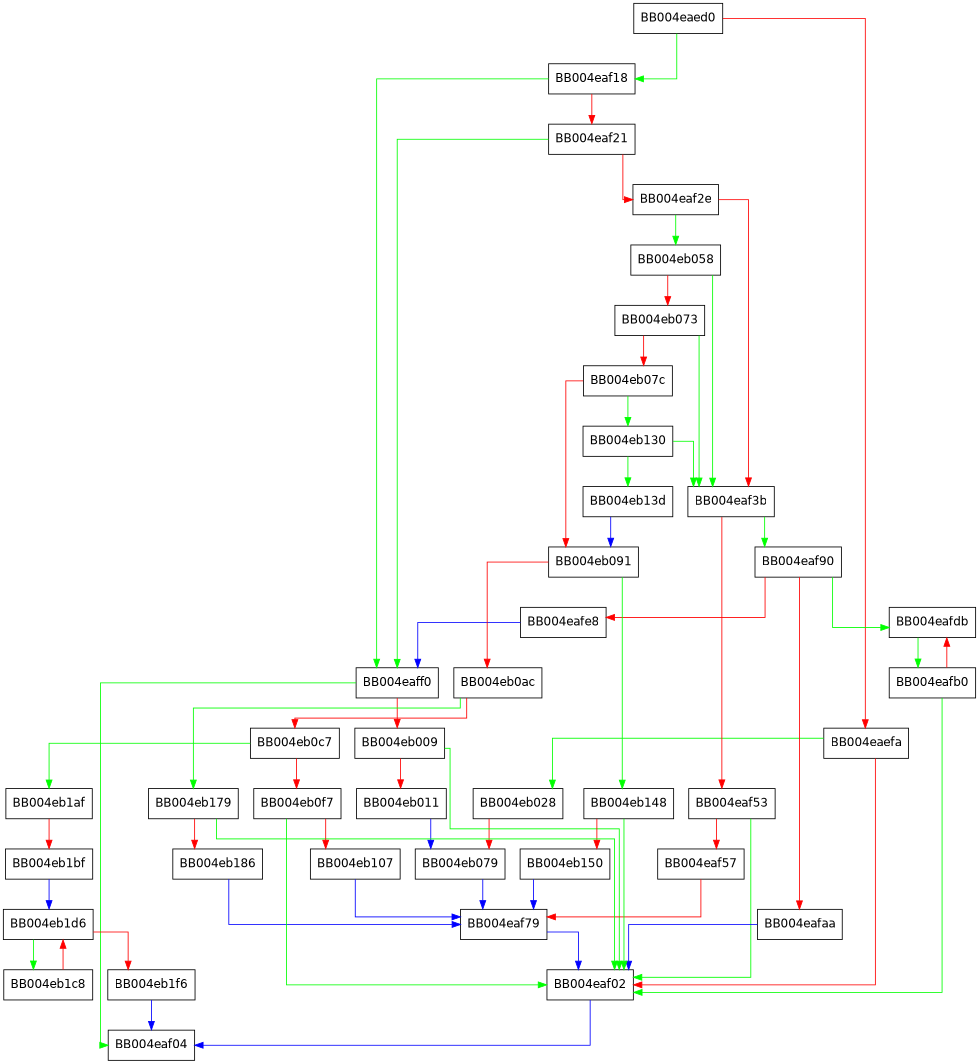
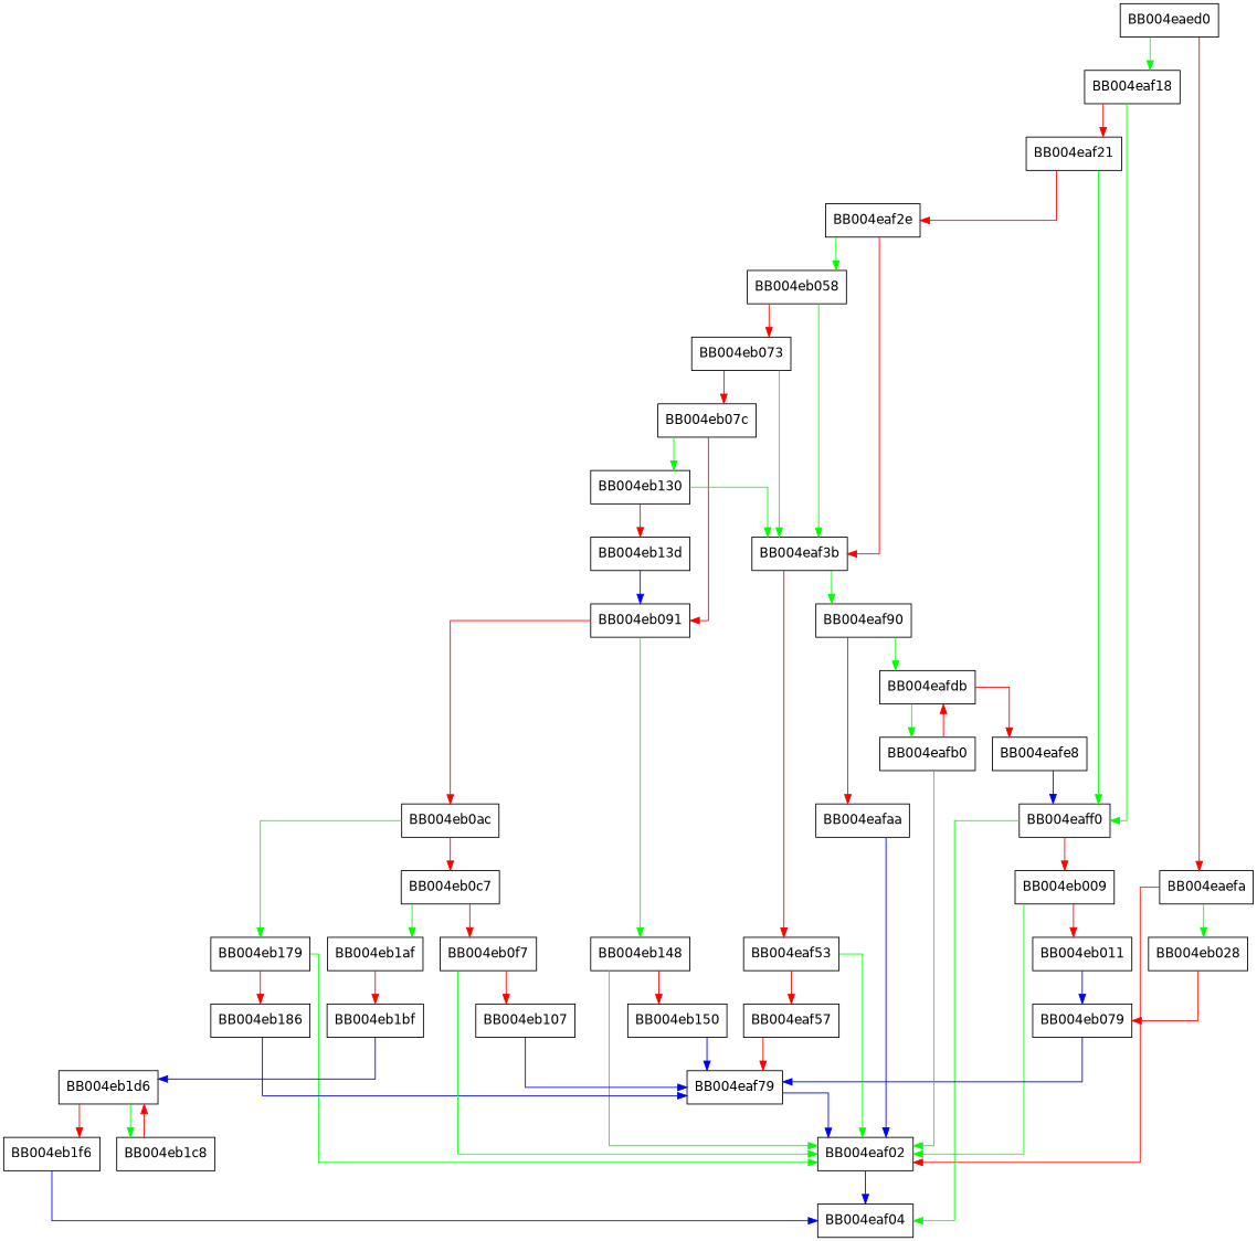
  digraph {
    fontname="DejaVu Sans"
    splines=ortho
    node [fontname="DejaVu Sans" shape=box]
    edge [color=red fontname="DejaVu Sans"]
    BB004eaed0
    BB004eaf18
    BB004eaefa
    BB004eaff0
    BB004eaf21
    BB004eb028
    BB004eaf02
    BB004eaf04
    BB004eb009
    BB004eaf2e
    n11 [label=BB004eb079]
    BB004eaf79
    BB004eb011
    BB004eb058
    BB004eaf3b
    BB004eb073
    BB004eaf90
    BB004eaf53
    BB004eb07c
    BB004eafdb
    BB004eafaa
    BB004eaf57
    BB004eafb0
    BB004eafe8
    BB004eb130
    BB004eb091
    BB004eb13d
    BB004eb148
    BB004eb0ac
    BB004eb150
    BB004eb179
    BB004eb0c7
    BB004eb186
    BB004eb1af
    BB004eb0f7
    BB004eb1bf
    BB004eb107
    n38 [label=BB004eb1d6]
    BB004eb1c8
    BB004eb1f6
    BB004eaed0 -> BB004eaf18 [color=green]
    BB004eaed0 -> BB004eaefa
    BB004eaf18 -> BB004eaff0 [color=green]
    BB004eaf18 -> BB004eaf21
    BB004eaefa -> BB004eb028 [color=green]
    BB004eaefa -> BB004eaf02
    BB004eaff0 -> BB004eaf04 [color=green]
    BB004eaff0 -> BB004eb009
    BB004eaf21 -> BB004eaff0 [color=green]
    BB004eaf21 -> BB004eaf2e
    BB004eb028 -> n11
    BB004eaf02 -> BB004eaf04 [color=blue]
    BB004eb009 -> BB004eaf02 [color=green]
    BB004eb009 -> BB004eb011
    BB004eaf2e -> BB004eb058 [color=green]
    BB004eaf2e -> BB004eaf3b
    n11 -> BB004eaf79 [color=blue]
    BB004eaf79 -> BB004eaf02 [color=blue]
    BB004eb011 -> n11 [color=blue]
    BB004eb058 -> BB004eaf3b [color=green]
    BB004eb058 -> BB004eb073
    BB004eaf3b -> BB004eaf90 [color=green]
    BB004eaf3b -> BB004eaf53
    BB004eb073 -> BB004eaf3b [color=green]
    BB004eb073 -> BB004eb07c
    BB004eaf90 -> BB004eafdb [color=green]
    BB004eaf90 -> BB004eafaa
    BB004eaf53 -> BB004eaf02 [color=green]
    BB004eaf53 -> BB004eaf57
    BB004eb07c -> BB004eb130 [color=green]
    BB004eb07c -> BB004eb091
    BB004eafdb -> BB004eafb0 [color=green]
-   BB004eaf90 -> BB004eafe8
+   BB004eafdb -> BB004eafe8
    BB004eafaa -> BB004eaf02 [color=blue]
    BB004eaf57 -> BB004eaf79
    BB004eafb0 -> BB004eaf02 [color=green]
    BB004eafb0 -> BB004eafdb
    BB004eafe8 -> BB004eaff0 [color=blue]
    BB004eb130 -> BB004eaf3b [color=green]
-   BB004eb130 -> BB004eb13d [color=green]
+   BB004eb130 -> BB004eb13d
    BB004eb091 -> BB004eb148 [color=green]
    BB004eb091 -> BB004eb0ac
    BB004eb13d -> BB004eb091 [color=blue]
    BB004eb148 -> BB004eaf02 [color=green]
    BB004eb148 -> BB004eb150
    BB004eb0ac -> BB004eb179 [color=green]
    BB004eb0ac -> BB004eb0c7
    BB004eb150 -> BB004eaf79 [color=blue]
    BB004eb179 -> BB004eaf02 [color=green]
    BB004eb179 -> BB004eb186
    BB004eb0c7 -> BB004eb1af [color=green]
    BB004eb0c7 -> BB004eb0f7
    BB004eb186 -> BB004eaf79 [color=blue]
    BB004eb1af -> BB004eb1bf
    BB004eb0f7 -> BB004eaf02 [color=green]
    BB004eb0f7 -> BB004eb107
    BB004eb1bf -> n38 [color=blue]
    BB004eb107 -> BB004eaf79 [color=blue]
    n38 -> BB004eb1c8 [color=green]
    n38 -> BB004eb1f6
    BB004eb1c8 -> n38
    BB004eb1f6 -> BB004eaf04 [color=blue]
  }
